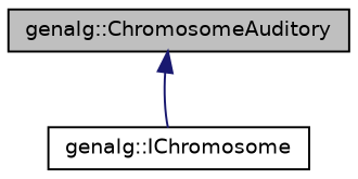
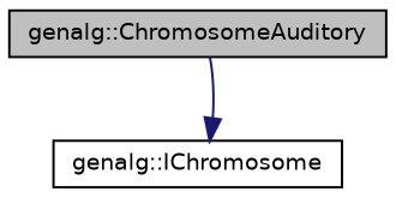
  digraph {
    node [color=black fontname=Helvetica fontsize=10 shape=record style=filled]
    n1 [fillcolor=grey75 fontcolor=black height=0.2 label="genalg::ChromosomeAuditory" width=0.4]
    n2 [fillcolor=white height=0.2 label="genalg::IChromosome" width=0.4]
-   n1 -> n2 [color=midnightblue dir=back fontname=Helvetica fontsize=10 labelfontname=Helvetica labelfontsize=10 style=solid]
+   n2 -> n1 [color=midnightblue dir=back fontname=Helvetica fontsize=10 labelfontname=Helvetica labelfontsize=10 style=solid]
  }
